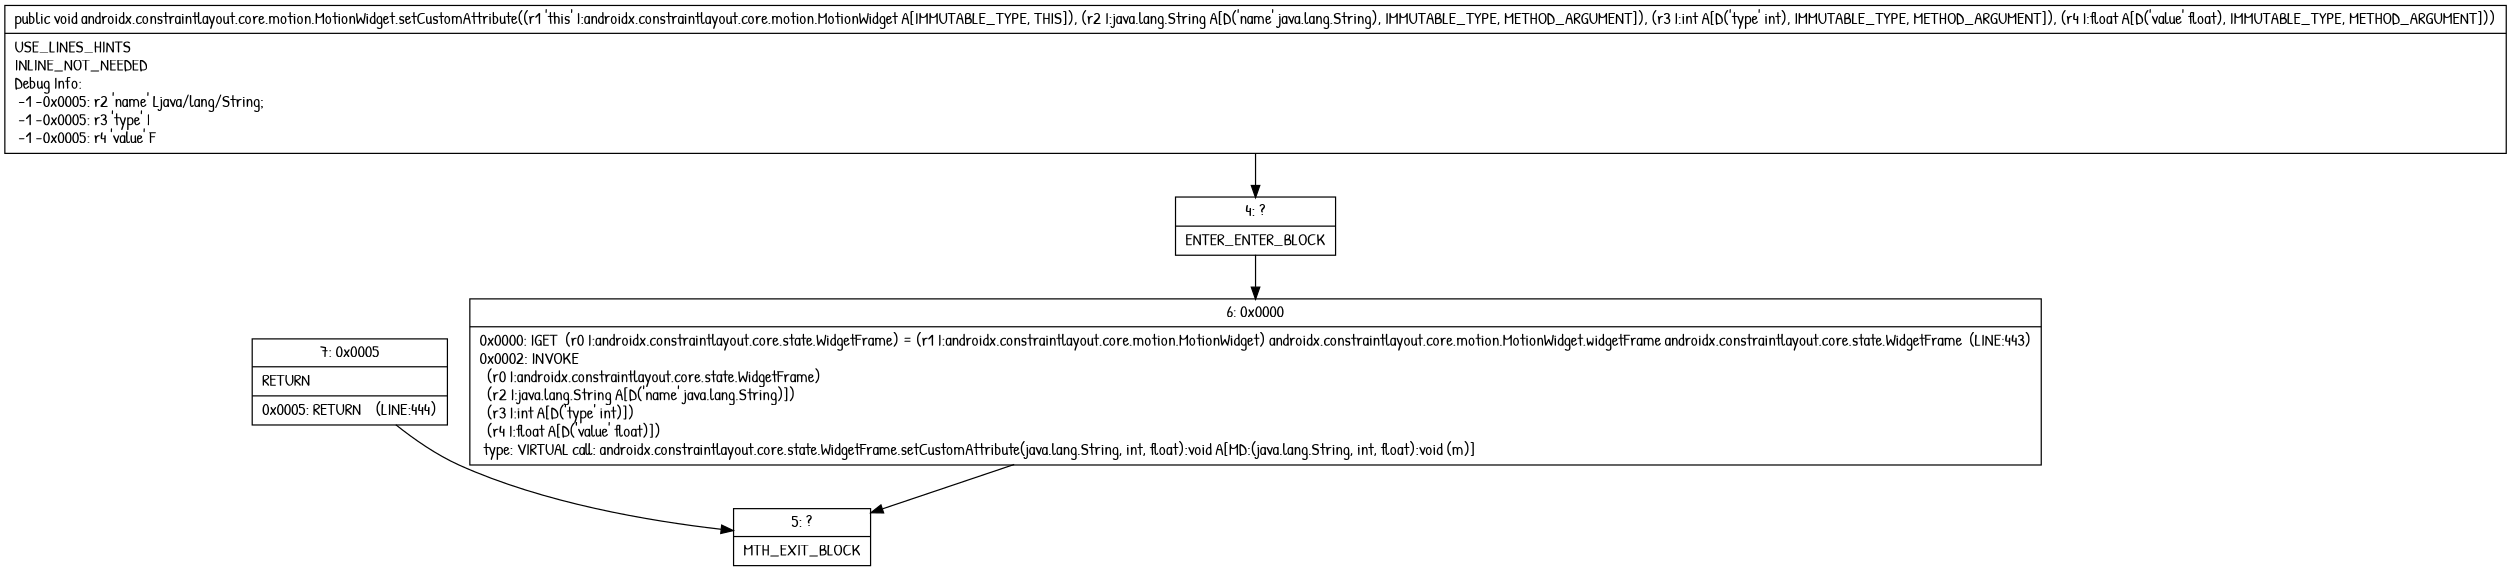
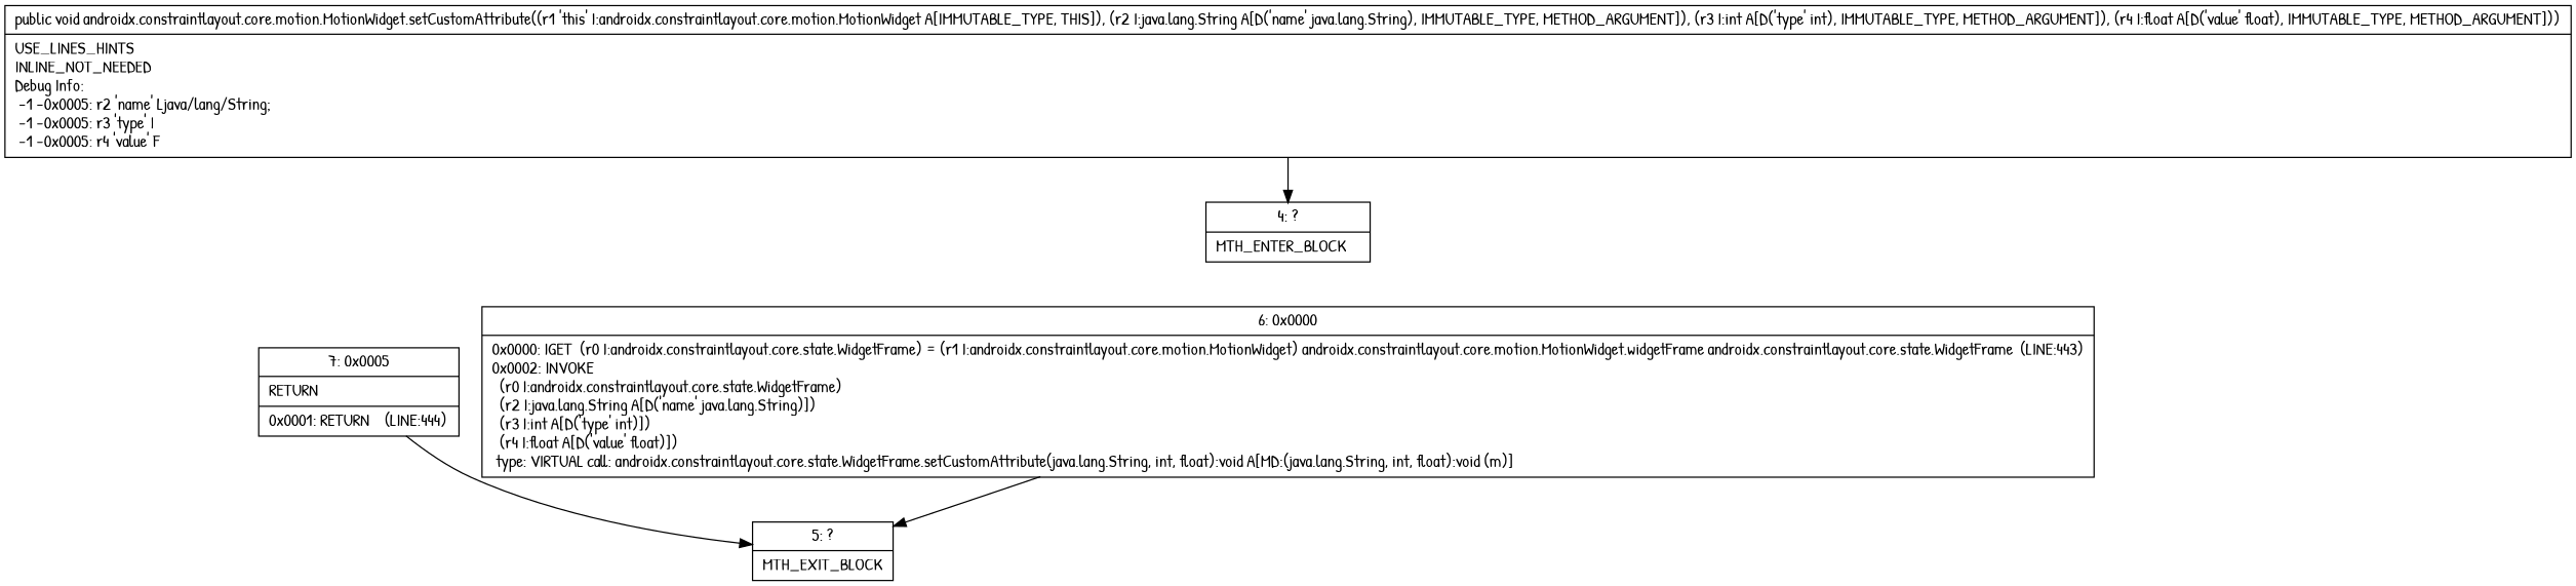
  digraph {
    fontname="Patrick Hand"
    node [fontname="Patrick Hand" shape=record]
    edge [fontname="Patrick Hand"]
-   n1 [label="{4\:\ ?|ENTER_ENTER_BLOCK\l}"]
+   n1 [label="{4\:\ ?|MTH_ENTER_BLOCK\l}"]
    n2 [label="{6\:\ 0x0000|0x0000: IGET  (r0 I:androidx.constraintlayout.core.state.WidgetFrame) = (r1 I:androidx.constraintlayout.core.motion.MotionWidget) androidx.constraintlayout.core.motion.MotionWidget.widgetFrame androidx.constraintlayout.core.state.WidgetFrame  (LINE:443)\l0x0002: INVOKE  \l  (r0 I:androidx.constraintlayout.core.state.WidgetFrame)\l  (r2 I:java.lang.String A[D('name' java.lang.String)])\l  (r3 I:int A[D('type' int)])\l  (r4 I:float A[D('value' float)])\l type: VIRTUAL call: androidx.constraintlayout.core.state.WidgetFrame.setCustomAttribute(java.lang.String, int, float):void A[MD:(java.lang.String, int, float):void (m)]\l}"]
    n3 [label="{5\:\ ?|MTH_EXIT_BLOCK\l}"]
-   n4 [label="{7\:\ 0x0005|RETURN\l|0x0005: RETURN    (LINE:444)\l}"]
+   n4 [label="{7\:\ 0x0005|RETURN\l|0x0001: RETURN    (LINE:444)\l}"]
    n5 [label="{public void androidx.constraintlayout.core.motion.MotionWidget.setCustomAttribute((r1 'this' I:androidx.constraintlayout.core.motion.MotionWidget A[IMMUTABLE_TYPE, THIS]), (r2 I:java.lang.String A[D('name' java.lang.String), IMMUTABLE_TYPE, METHOD_ARGUMENT]), (r3 I:int A[D('type' int), IMMUTABLE_TYPE, METHOD_ARGUMENT]), (r4 I:float A[D('value' float), IMMUTABLE_TYPE, METHOD_ARGUMENT]))  | USE_LINES_HINTS\lINLINE_NOT_NEEDED\lDebug Info:\l  \-1 \-0x0005: r2 'name' Ljava\/lang\/String;\l  \-1 \-0x0005: r3 'type' I\l  \-1 \-0x0005: r4 'value' F\l}"]
-   n1 -> n2
    n2 -> n3
    n4 -> n3
    n5 -> n1
  }
